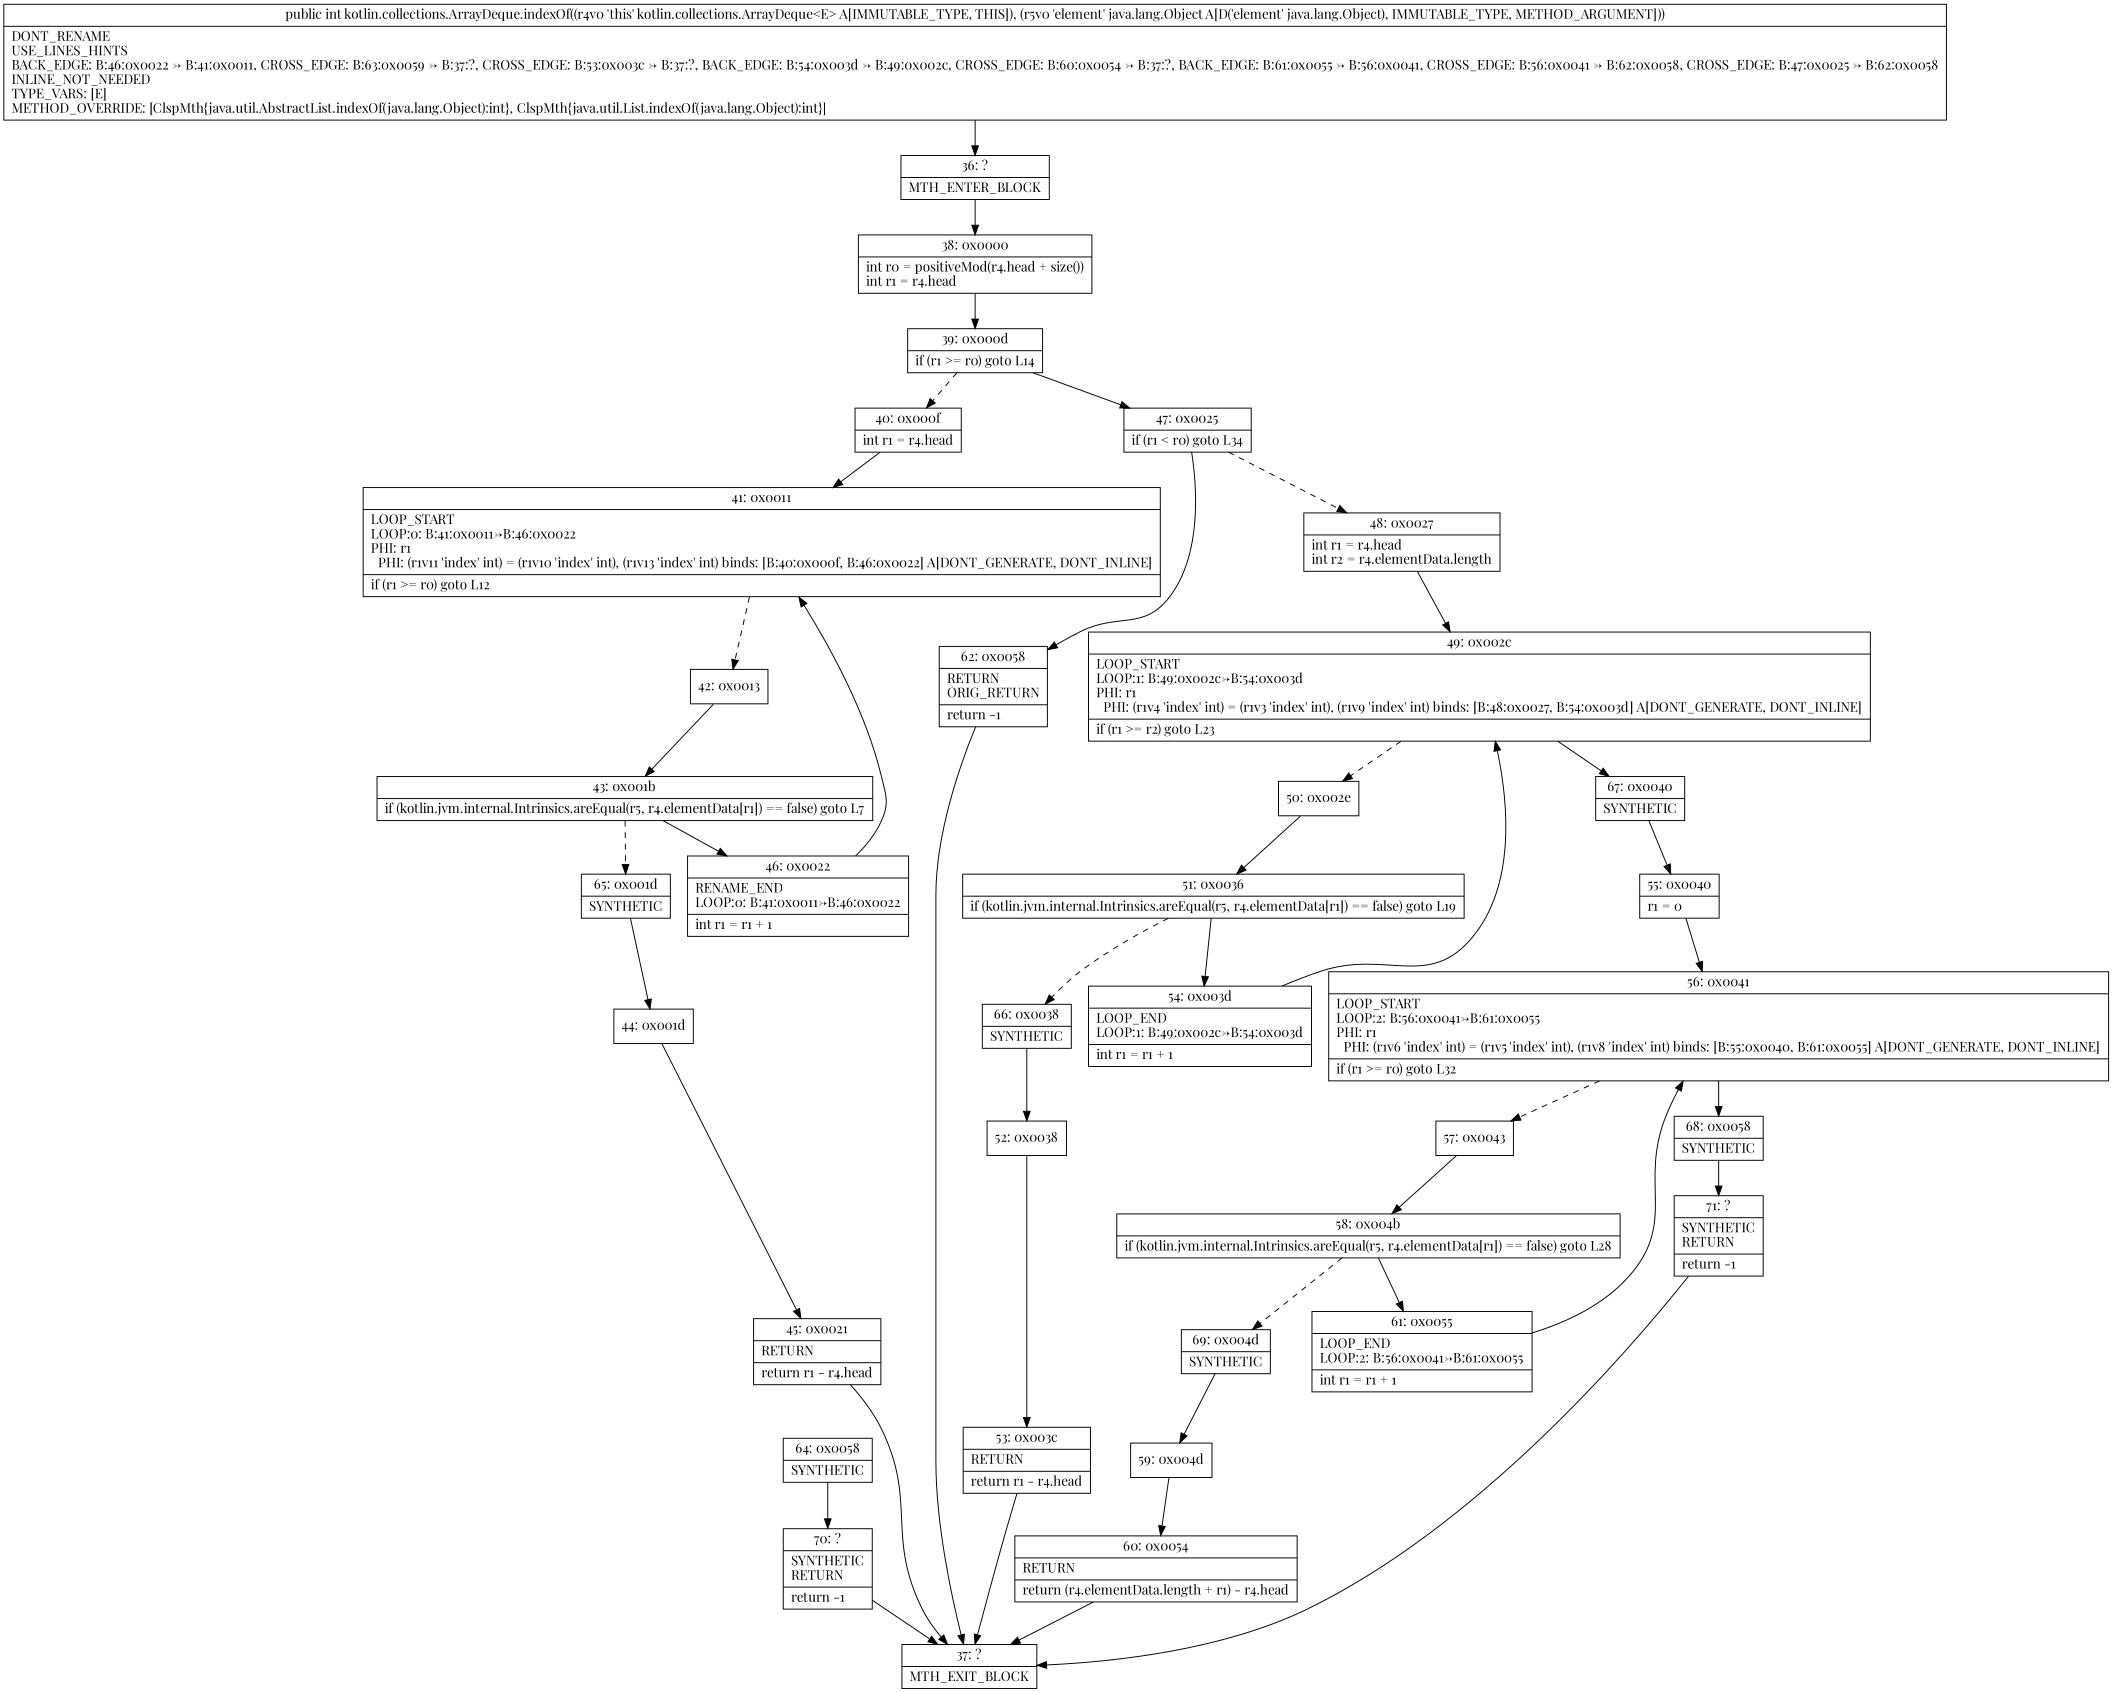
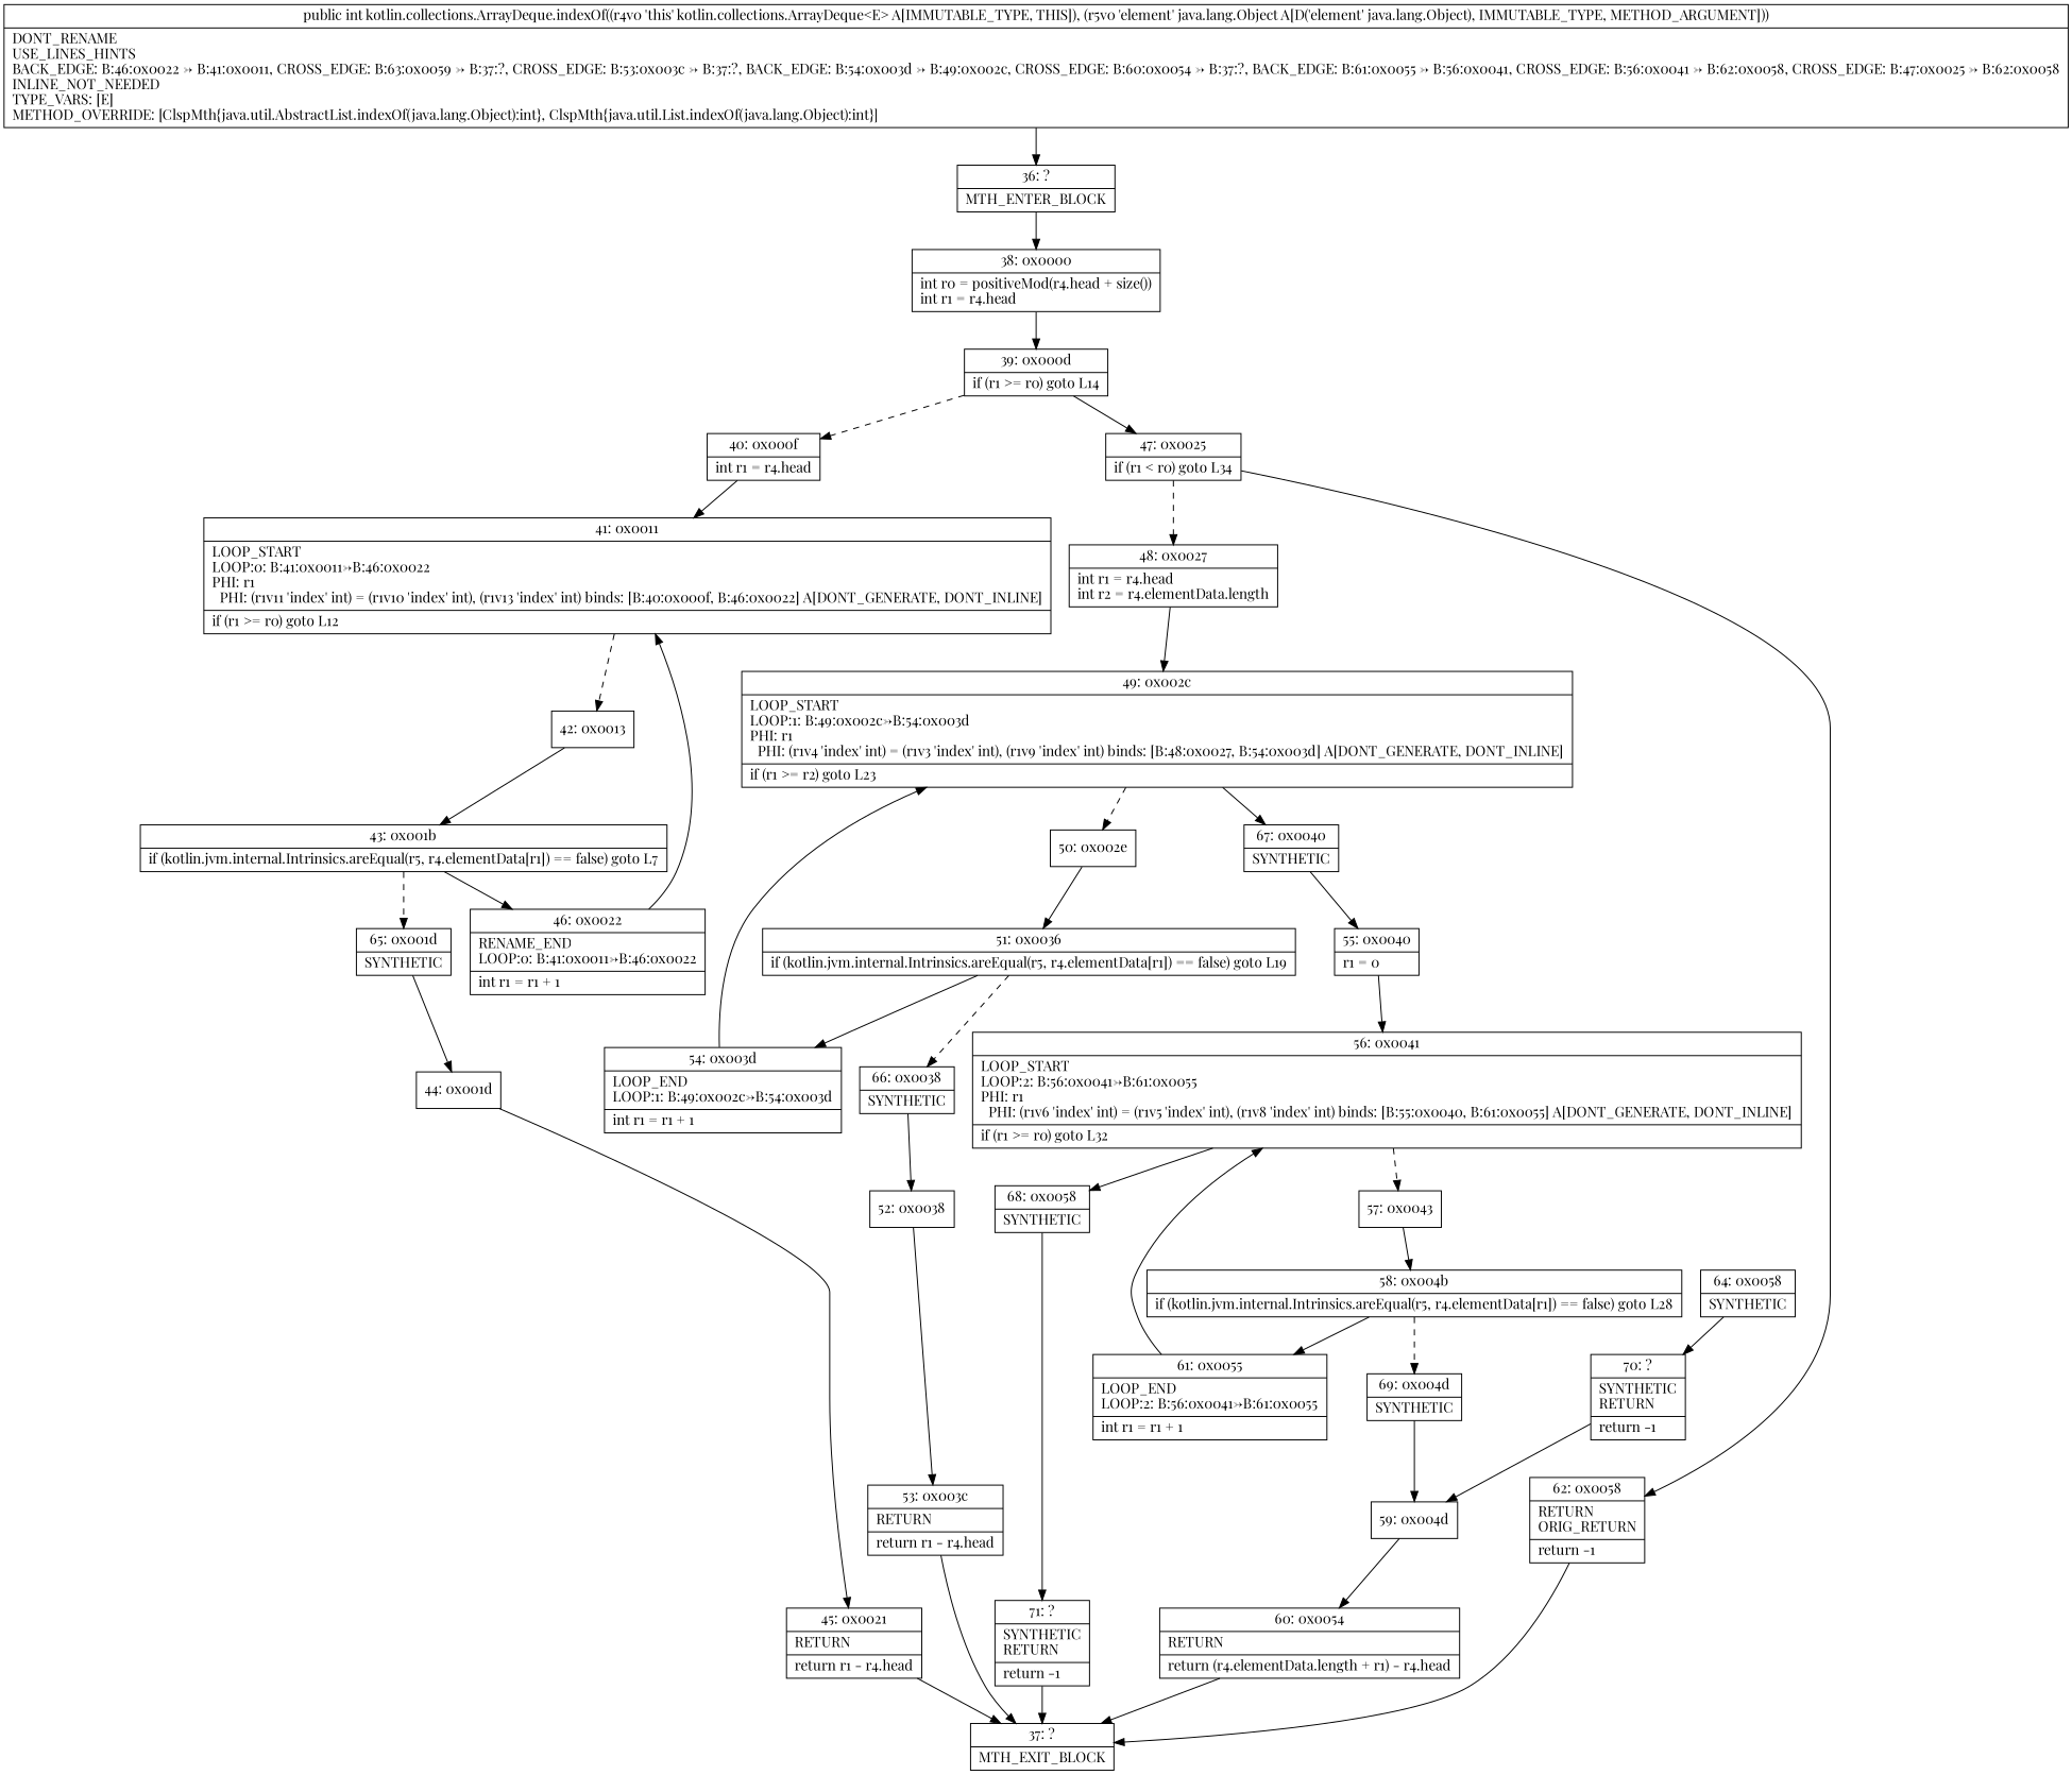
  digraph {
    fontname="Playfair Display"
    node [fontname="Playfair Display" shape=record]
    edge [fontname="Playfair Display"]
    n1 [label="{36\:\ ?|MTH_ENTER_BLOCK\l}"]
    n2 [label="{38\:\ 0x0000|int r0 = positiveMod(r4.head + size())\lint r1 = r4.head\l}"]
    n3 [label="{39\:\ 0x000d|if (r1 \>= r0) goto L14\l}"]
    n4 [label="{40\:\ 0x000f|int r1 = r4.head\l}"]
    n5 [label="{47\:\ 0x0025|if (r1 \< r0) goto L34\l}"]
    n6 [label="{41\:\ 0x0011|LOOP_START\lLOOP:0: B:41:0x0011\-\>B:46:0x0022\lPHI: r1 \l  PHI: (r1v11 'index' int) = (r1v10 'index' int), (r1v13 'index' int) binds: [B:40:0x000f, B:46:0x0022] A[DONT_GENERATE, DONT_INLINE]\l|if (r1 \>= r0) goto L12\l}"]
    n7 [label="{48\:\ 0x0027|int r1 = r4.head\lint r2 = r4.elementData.length\l}"]
    n8 [label="{62\:\ 0x0058|RETURN\lORIG_RETURN\l|return \-1\l}"]
    n9 [label="{42\:\ 0x0013}"]
    n10 [label="{43\:\ 0x001b|if (kotlin.jvm.internal.Intrinsics.areEqual(r5, r4.elementData[r1]) == false) goto L7\l}"]
    n11 [label="{64\:\ 0x0058|SYNTHETIC\l}"]
    n12 [label="{70\:\ ?|SYNTHETIC\lRETURN\l|return \-1\l}"]
    n13 [label="{46\:\ 0x0022|RENAME_END\lLOOP:0: B:41:0x0011\-\>B:46:0x0022\l|int r1 = r1 + 1\l}"]
    n14 [label="{65\:\ 0x001d|SYNTHETIC\l}"]
    n15 [label="{44\:\ 0x001d}"]
    n16 [label="{45\:\ 0x0021|RETURN\l|return r1 \- r4.head\l}"]
    n17 [label="{37\:\ ?|MTH_EXIT_BLOCK\l}"]
    n18 [label="{49\:\ 0x002c|LOOP_START\lLOOP:1: B:49:0x002c\-\>B:54:0x003d\lPHI: r1 \l  PHI: (r1v4 'index' int) = (r1v3 'index' int), (r1v9 'index' int) binds: [B:48:0x0027, B:54:0x003d] A[DONT_GENERATE, DONT_INLINE]\l|if (r1 \>= r2) goto L23\l}"]
    n19 [label="{50\:\ 0x002e}"]
    n20 [label="{67\:\ 0x0040|SYNTHETIC\l}"]
    n21 [label="{51\:\ 0x0036|if (kotlin.jvm.internal.Intrinsics.areEqual(r5, r4.elementData[r1]) == false) goto L19\l}"]
    n22 [label="{55\:\ 0x0040|r1 = 0\l}"]
    n23 [label="{54\:\ 0x003d|LOOP_END\lLOOP:1: B:49:0x002c\-\>B:54:0x003d\l|int r1 = r1 + 1\l}"]
    n24 [label="{66\:\ 0x0038|SYNTHETIC\l}"]
    n25 [label="{52\:\ 0x0038}"]
    n26 [label="{53\:\ 0x003c|RETURN\l|return r1 \- r4.head\l}"]
    n27 [label="{56\:\ 0x0041|LOOP_START\lLOOP:2: B:56:0x0041\-\>B:61:0x0055\lPHI: r1 \l  PHI: (r1v6 'index' int) = (r1v5 'index' int), (r1v8 'index' int) binds: [B:55:0x0040, B:61:0x0055] A[DONT_GENERATE, DONT_INLINE]\l|if (r1 \>= r0) goto L32\l}"]
    n28 [label="{57\:\ 0x0043}"]
    n29 [label="{68\:\ 0x0058|SYNTHETIC\l}"]
    n30 [label="{58\:\ 0x004b|if (kotlin.jvm.internal.Intrinsics.areEqual(r5, r4.elementData[r1]) == false) goto L28\l}"]
    n31 [label="{71\:\ ?|SYNTHETIC\lRETURN\l|return \-1\l}"]
    n32 [label="{61\:\ 0x0055|LOOP_END\lLOOP:2: B:56:0x0041\-\>B:61:0x0055\l|int r1 = r1 + 1\l}"]
    n33 [label="{69\:\ 0x004d|SYNTHETIC\l}"]
    n34 [label="{59\:\ 0x004d}"]
    n35 [label="{60\:\ 0x0054|RETURN\l|return (r4.elementData.length + r1) \- r4.head\l}"]
    n36 [label="{public int kotlin.collections.ArrayDeque.indexOf((r4v0 'this' kotlin.collections.ArrayDeque\<E\> A[IMMUTABLE_TYPE, THIS]), (r5v0 'element' java.lang.Object A[D('element' java.lang.Object), IMMUTABLE_TYPE, METHOD_ARGUMENT]))  | DONT_RENAME\lUSE_LINES_HINTS\lBACK_EDGE: B:46:0x0022 \-\> B:41:0x0011, CROSS_EDGE: B:63:0x0059 \-\> B:37:?, CROSS_EDGE: B:53:0x003c \-\> B:37:?, BACK_EDGE: B:54:0x003d \-\> B:49:0x002c, CROSS_EDGE: B:60:0x0054 \-\> B:37:?, BACK_EDGE: B:61:0x0055 \-\> B:56:0x0041, CROSS_EDGE: B:56:0x0041 \-\> B:62:0x0058, CROSS_EDGE: B:47:0x0025 \-\> B:62:0x0058\lINLINE_NOT_NEEDED\lTYPE_VARS: [E]\lMETHOD_OVERRIDE: [ClspMth\{java.util.AbstractList.indexOf(java.lang.Object):int\}, ClspMth\{java.util.List.indexOf(java.lang.Object):int\}]\l}"]
    n1 -> n2
    n2 -> n3
    n3 -> n4 [style=dashed]
    n3 -> n5
    n4 -> n6
    n5 -> n7 [style=dashed]
    n5 -> n8
    n6 -> n9 [style=dashed]
    n7 -> n18
    n8 -> n17
    n9 -> n10
    n10 -> n13
    n10 -> n14 [style=dashed]
    n11 -> n12
-   n12 -> n17
+   n12 -> n34
    n13 -> n6
    n14 -> n15
    n15 -> n16
    n16 -> n17
    n18 -> n19 [style=dashed]
    n18 -> n20
    n19 -> n21
    n20 -> n22
    n21 -> n23
    n21 -> n24 [style=dashed]
    n22 -> n27
    n23 -> n18
    n24 -> n25
    n25 -> n26
    n26 -> n17
    n27 -> n28 [style=dashed]
    n27 -> n29
    n28 -> n30
    n29 -> n31
    n30 -> n32
    n30 -> n33 [style=dashed]
    n31 -> n17
    n32 -> n27
    n33 -> n34
    n34 -> n35
    n35 -> n17
    n36 -> n1
  }
